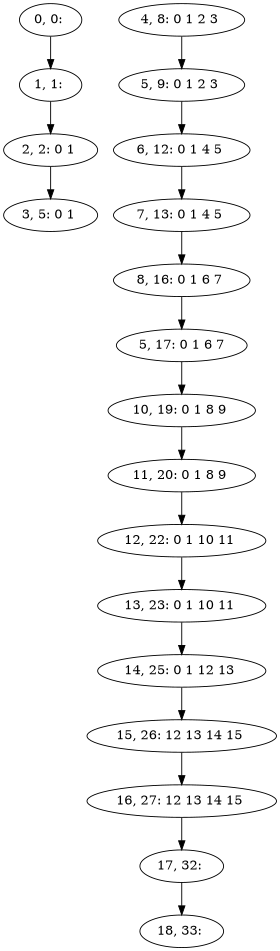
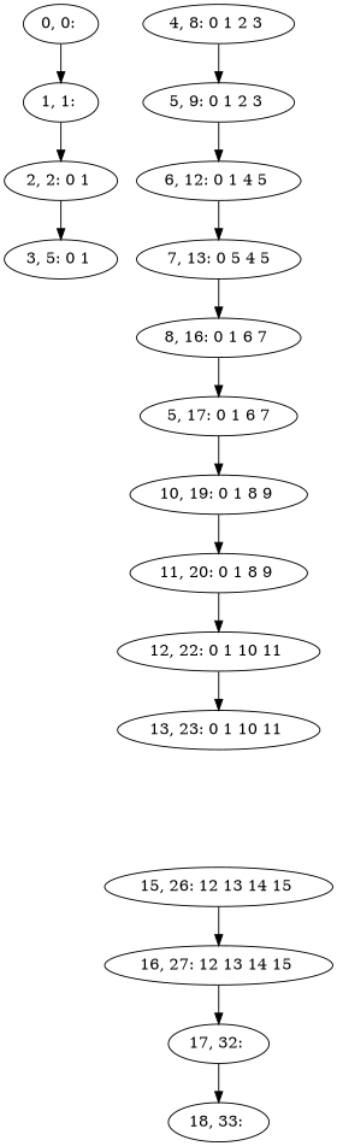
  digraph {
    fontname="DejaVu Serif"
    node [fontname="DejaVu Serif"]
    edge [fontname="DejaVu Serif"]
    n1 [label="0, 0: "]
    n2 [label="1, 1: "]
    n3 [label="2, 2: 0 1 "]
    n4 [label="3, 5: 0 1 "]
    n5 [label="4, 8: 0 1 2 3 "]
    n6 [label="5, 9: 0 1 2 3 "]
    n7 [label="6, 12: 0 1 4 5 "]
-   n8 [label="7, 13: 0 1 4 5 "]
+   n8 [label="7, 13: 0 5 4 5"]
    n9 [label="8, 16: 0 1 6 7 "]
    n10 [label="5, 17: 0 1 6 7"]
    n11 [label="10, 19: 0 1 8 9 "]
    n12 [label="11, 20: 0 1 8 9 "]
    n13 [label="12, 22: 0 1 10 11 "]
    n14 [label="13, 23: 0 1 10 11 "]
-   n15 [label="14, 25: 0 1 12 13 "]
    n16 [label="15, 26: 12 13 14 15 "]
    n17 [label="16, 27: 12 13 14 15 "]
    n18 [label="17, 32: "]
    n19 [label="18, 33: "]
    n1 -> n2
    n2 -> n3
    n3 -> n4
    n5 -> n6
    n6 -> n7
    n7 -> n8
    n8 -> n9
    n9 -> n10
    n10 -> n11
    n11 -> n12
    n12 -> n13
    n13 -> n14
-   n14 -> n15
-   n15 -> n16
    n16 -> n17
    n17 -> n18
    n18 -> n19
  }
